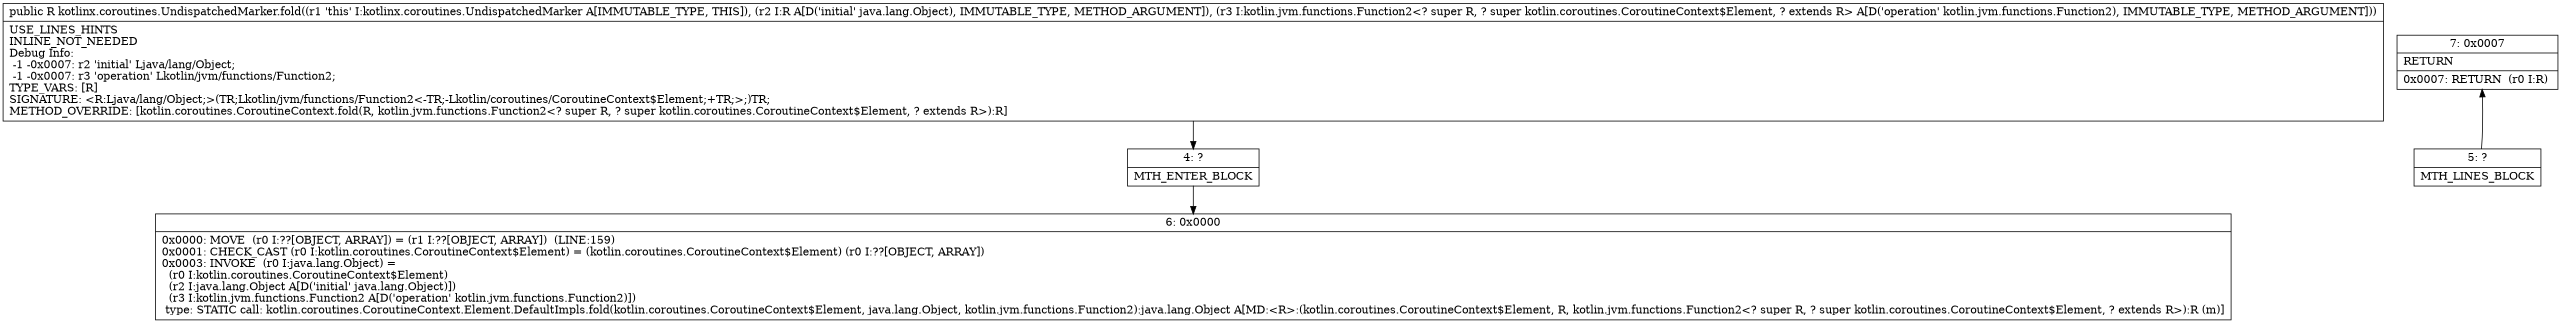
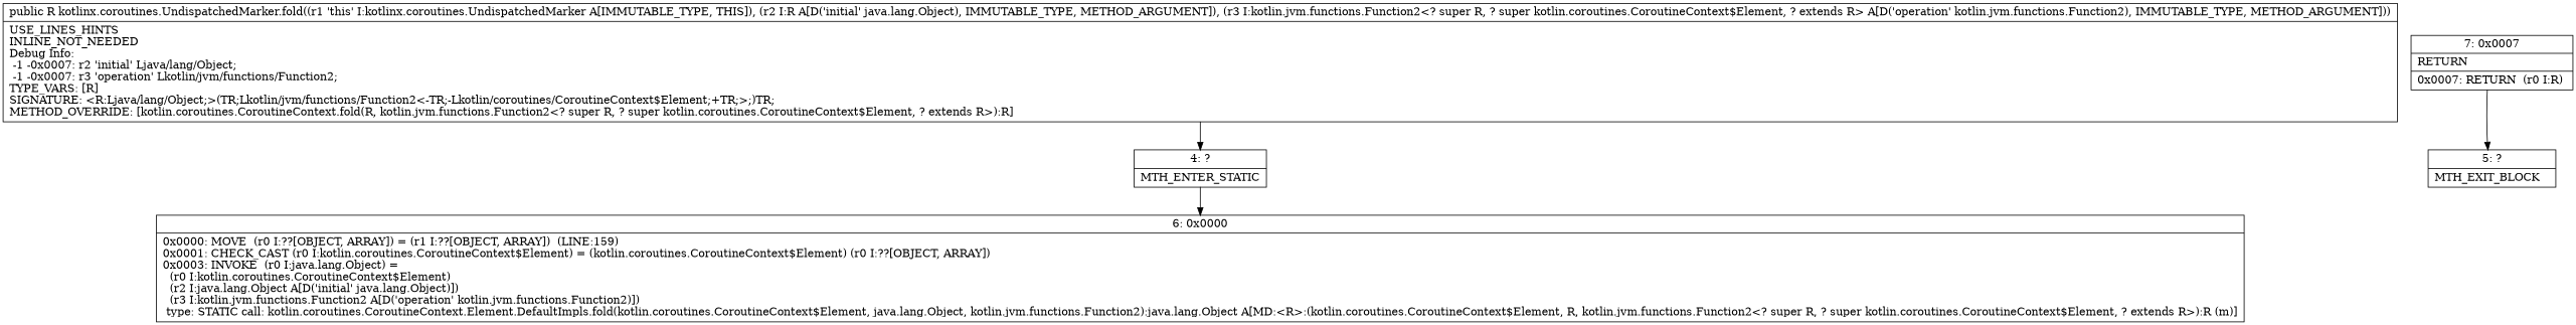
  digraph {
    node [shape=record]
-   n1 [label="{4\:\ ?|MTH_ENTER_BLOCK\l}"]
+   n1 [label="{4\:\ ?|MTH_ENTER_STATIC\l}"]
    n2 [label="{6\:\ 0x0000|0x0000: MOVE  (r0 I:??[OBJECT, ARRAY]) = (r1 I:??[OBJECT, ARRAY])  (LINE:159)\l0x0001: CHECK_CAST (r0 I:kotlin.coroutines.CoroutineContext$Element) = (kotlin.coroutines.CoroutineContext$Element) (r0 I:??[OBJECT, ARRAY]) \l0x0003: INVOKE  (r0 I:java.lang.Object) = \l  (r0 I:kotlin.coroutines.CoroutineContext$Element)\l  (r2 I:java.lang.Object A[D('initial' java.lang.Object)])\l  (r3 I:kotlin.jvm.functions.Function2 A[D('operation' kotlin.jvm.functions.Function2)])\l type: STATIC call: kotlin.coroutines.CoroutineContext.Element.DefaultImpls.fold(kotlin.coroutines.CoroutineContext$Element, java.lang.Object, kotlin.jvm.functions.Function2):java.lang.Object A[MD:\<R\>:(kotlin.coroutines.CoroutineContext$Element, R, kotlin.jvm.functions.Function2\<? super R, ? super kotlin.coroutines.CoroutineContext$Element, ? extends R\>):R (m)]\l}"]
    n3 [label="{7\:\ 0x0007|RETURN\l|0x0007: RETURN  (r0 I:R) \l}"]
-   n4 [label="{5\:\ ?|MTH_LINES_BLOCK\l}"]
+   n4 [label="{5\:\ ?|MTH_EXIT_BLOCK\l}"]
    n5 [label="{public R kotlinx.coroutines.UndispatchedMarker.fold((r1 'this' I:kotlinx.coroutines.UndispatchedMarker A[IMMUTABLE_TYPE, THIS]), (r2 I:R A[D('initial' java.lang.Object), IMMUTABLE_TYPE, METHOD_ARGUMENT]), (r3 I:kotlin.jvm.functions.Function2\<? super R, ? super kotlin.coroutines.CoroutineContext$Element, ? extends R\> A[D('operation' kotlin.jvm.functions.Function2), IMMUTABLE_TYPE, METHOD_ARGUMENT]))  | USE_LINES_HINTS\lINLINE_NOT_NEEDED\lDebug Info:\l  \-1 \-0x0007: r2 'initial' Ljava\/lang\/Object;\l  \-1 \-0x0007: r3 'operation' Lkotlin\/jvm\/functions\/Function2;\lTYPE_VARS: [R]\lSIGNATURE: \<R:Ljava\/lang\/Object;\>(TR;Lkotlin\/jvm\/functions\/Function2\<\-TR;\-Lkotlin\/coroutines\/CoroutineContext$Element;+TR;\>;)TR;\lMETHOD_OVERRIDE: [kotlin.coroutines.CoroutineContext.fold(R, kotlin.jvm.functions.Function2\<? super R, ? super kotlin.coroutines.CoroutineContext$Element, ? extends R\>):R]\l}"]
    n1 -> n2
-   n4 -> n3
+   n3 -> n4
    n5 -> n1
  }
